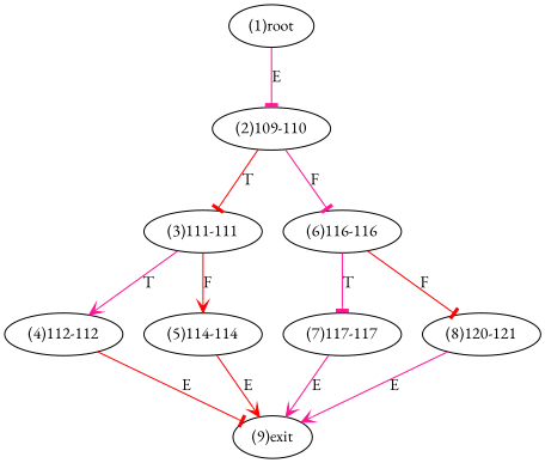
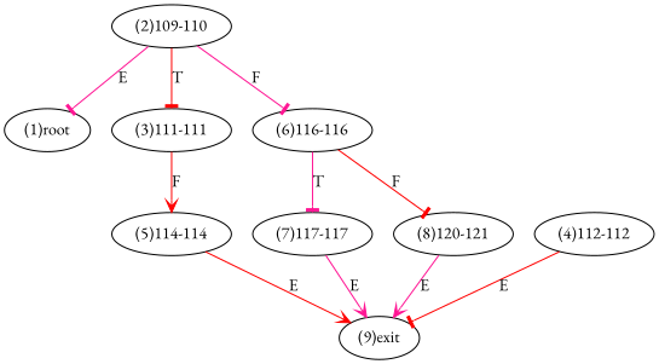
  digraph {
    fontname="EB Garamond"
    node [fontname="EB Garamond"]
    edge [arrowhead=tee color=deeppink fontname="EB Garamond"]
    n1 [label="(1)root"]
    n2 [label="(2)109-110"]
    n3 [label="(3)111-111"]
    n4 [label="(6)116-116"]
    n5 [label="(4)112-112"]
    n6 [label="(5)114-114"]
    n7 [label="(7)117-117"]
    n8 [label="(8)120-121"]
    n9 [label="(9)exit"]
-   n1 -> n2 [label=E]
+   n2 -> n1 [label=E]
    n2 -> n3 [color=red label=T]
    n2 -> n4 [label=F]
-   n3 -> n5 [arrowhead=vee label=T]
    n3 -> n6 [arrowhead=vee color=red label=F]
    n4 -> n7 [label=T]
    n4 -> n8 [color=red label=F]
    n5 -> n9 [color=red label=E]
    n6 -> n9 [arrowhead=vee color=red label=E]
    n7 -> n9 [arrowhead=vee label=E]
    n8 -> n9 [arrowhead=vee label=E]
  }
